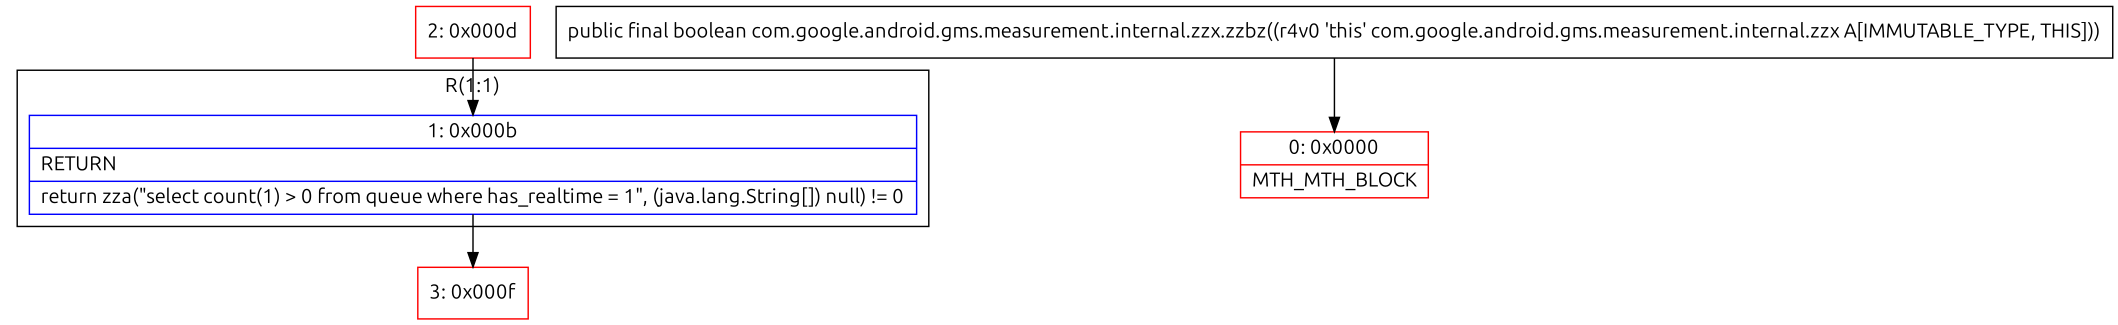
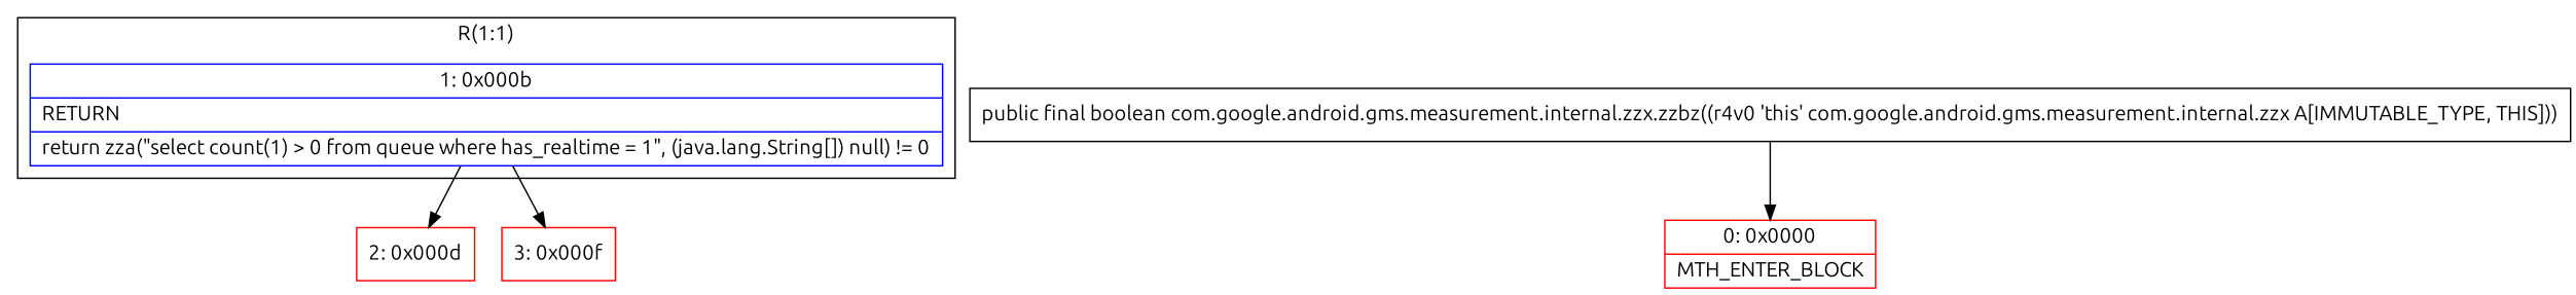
  digraph {
    fontname=Ubuntu
    node [color=red fontname=Ubuntu shape=record]
    edge [fontname=Ubuntu]
    n1 [color=blue label="{1\:\ 0x000b|RETURN\l|return zza(\"select count(1) \> 0 from queue where has_realtime = 1\", (java.lang.String[]) null) != 0\l}"]
    n2 [label="{2\:\ 0x000d}"]
    n3 [label="{3\:\ 0x000f}"]
-   n4 [label="{0\:\ 0x0000|MTH_MTH_BLOCK\l}"]
+   n4 [label="{0\:\ 0x0000|MTH_ENTER_BLOCK\l}"]
    n5 [label="{public final boolean com.google.android.gms.measurement.internal.zzx.zzbz((r4v0 'this' com.google.android.gms.measurement.internal.zzx A[IMMUTABLE_TYPE, THIS])) }" color=""]
    subgraph cluster_1 {
      label="R(1:1)"
      n1
    }
-   n2 -> n1
+   n1 -> n2
    n1 -> n3
    n5 -> n4
  }
